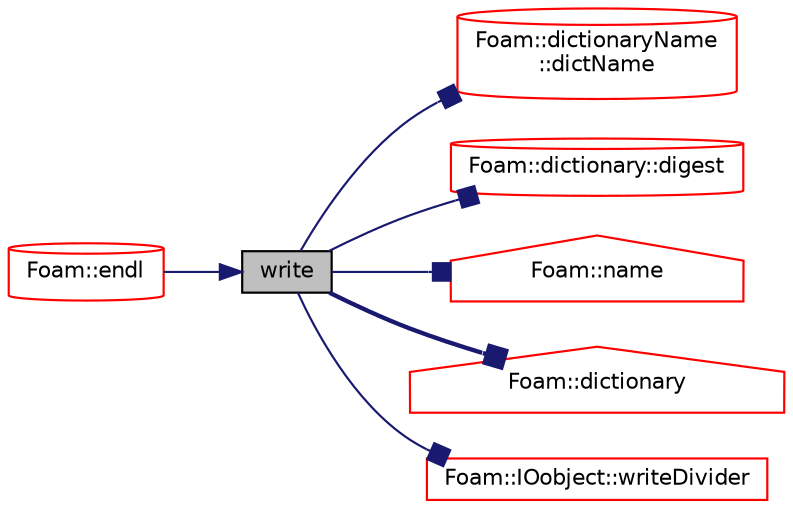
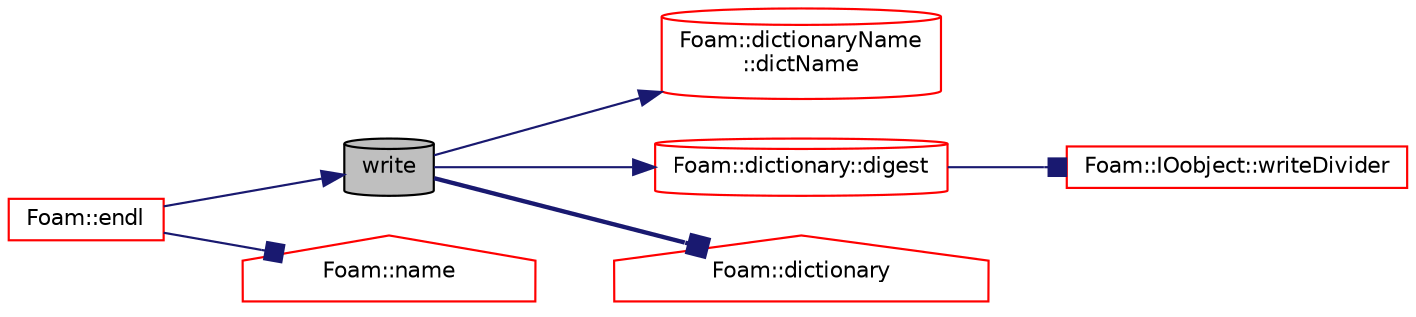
  digraph {
    rankdir=LR
    node [color=red fontname=Helvetica fontsize=10 shape=box]
    edge [arrowhead=box color=midnightblue fontname=Helvetica fontsize=10 labelfontname=Helvetica labelfontsize=10 style=solid]
-   n1 [color=black fillcolor=grey75 fontcolor=black height=0.2 label=write style=filled width=0.4]
+   n1 [color=black fillcolor=grey75 fontcolor=black height=0.2 label=write shape=cylinder style=filled width=0.4]
    n2 [height=0.2 label="Foam::dictionaryName\l::dictName" shape=cylinder width=0.4]
    n3 [height=0.2 label="Foam::dictionary::digest" shape=cylinder width=0.4]
    n4 [height=0.2 label="Foam::name" shape=house width=0.4]
    n5 [height=0.2 label="Foam::dictionary" shape=house width=0.4]
    n6 [height=0.2 label="Foam::IOobject::writeDivider" width=0.4]
-   n7 [height=0.2 label="Foam::endl" shape=cylinder width=0.4]
-   n1 -> n2
-   n1 -> n3
-   n1 -> n4
+   n7 [height=0.2 label="Foam::endl" width=0.4]
+   n1 -> n2 [arrowhead=normal]
+   n1 -> n3 [arrowhead=normal]
+   n7 -> n4
    n1 -> n5 [style=bold]
-   n1 -> n6
+   n3 -> n6
    n7 -> n1 [arrowhead=normal]
  }
